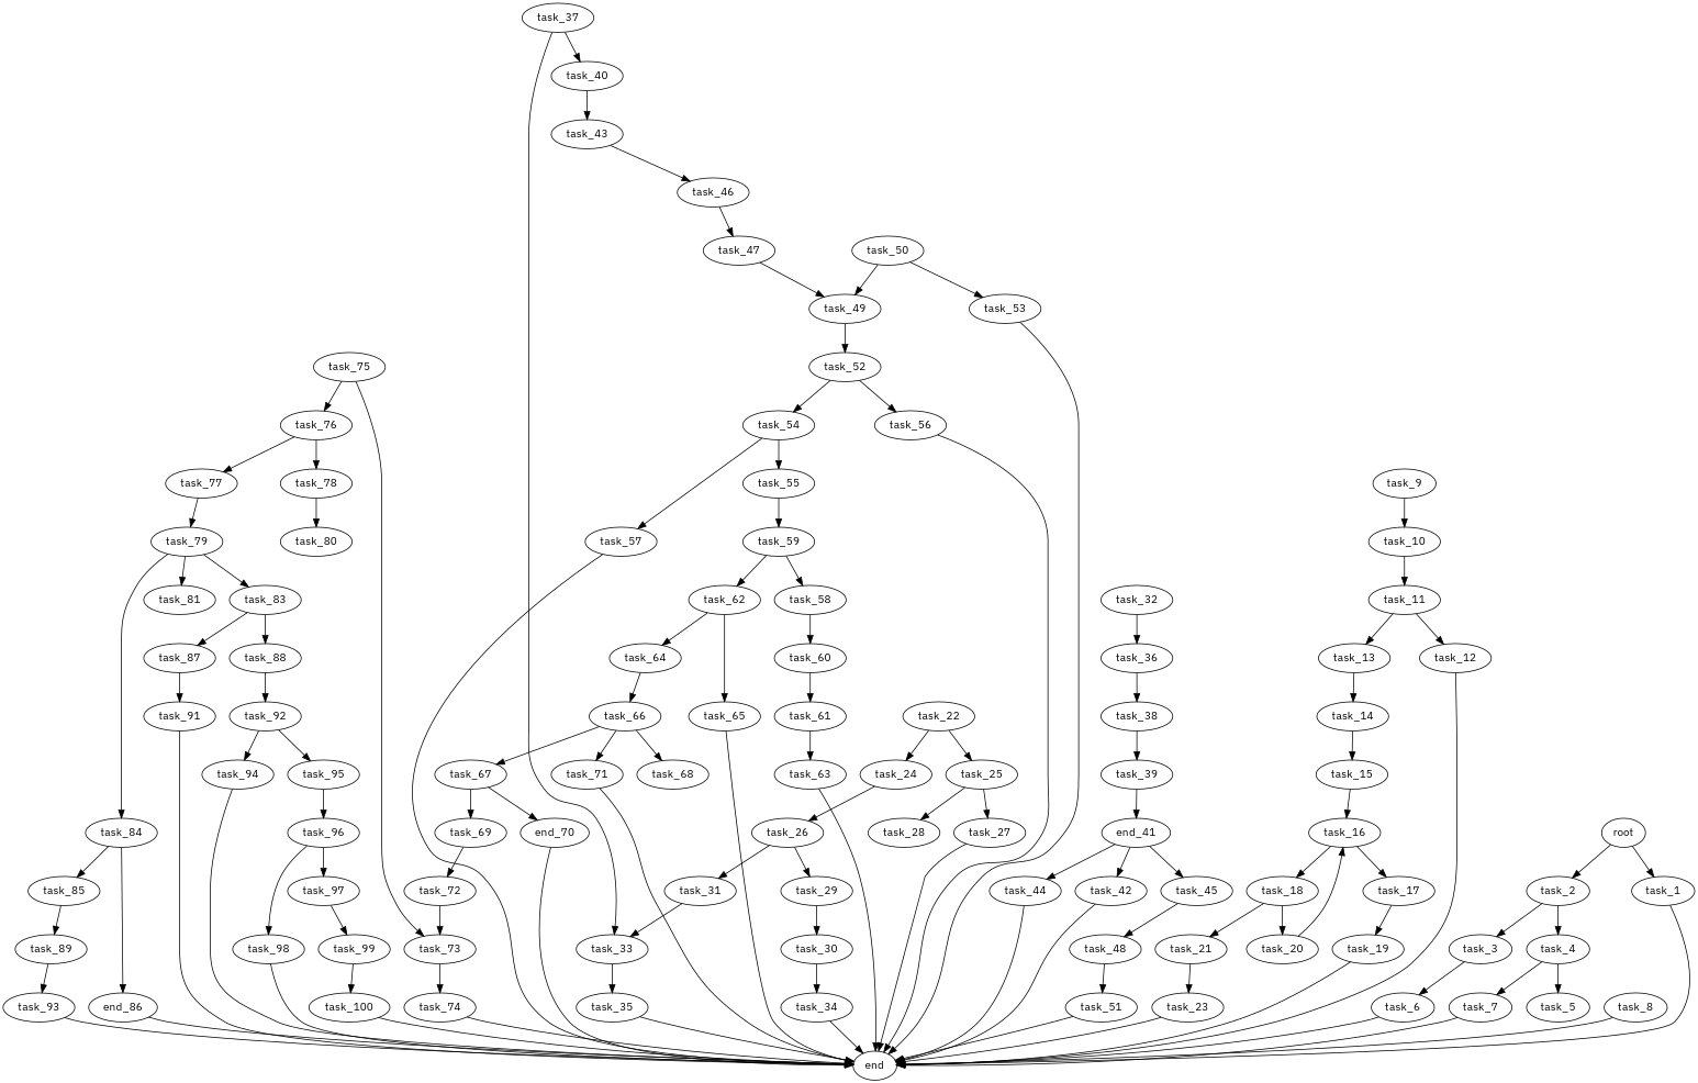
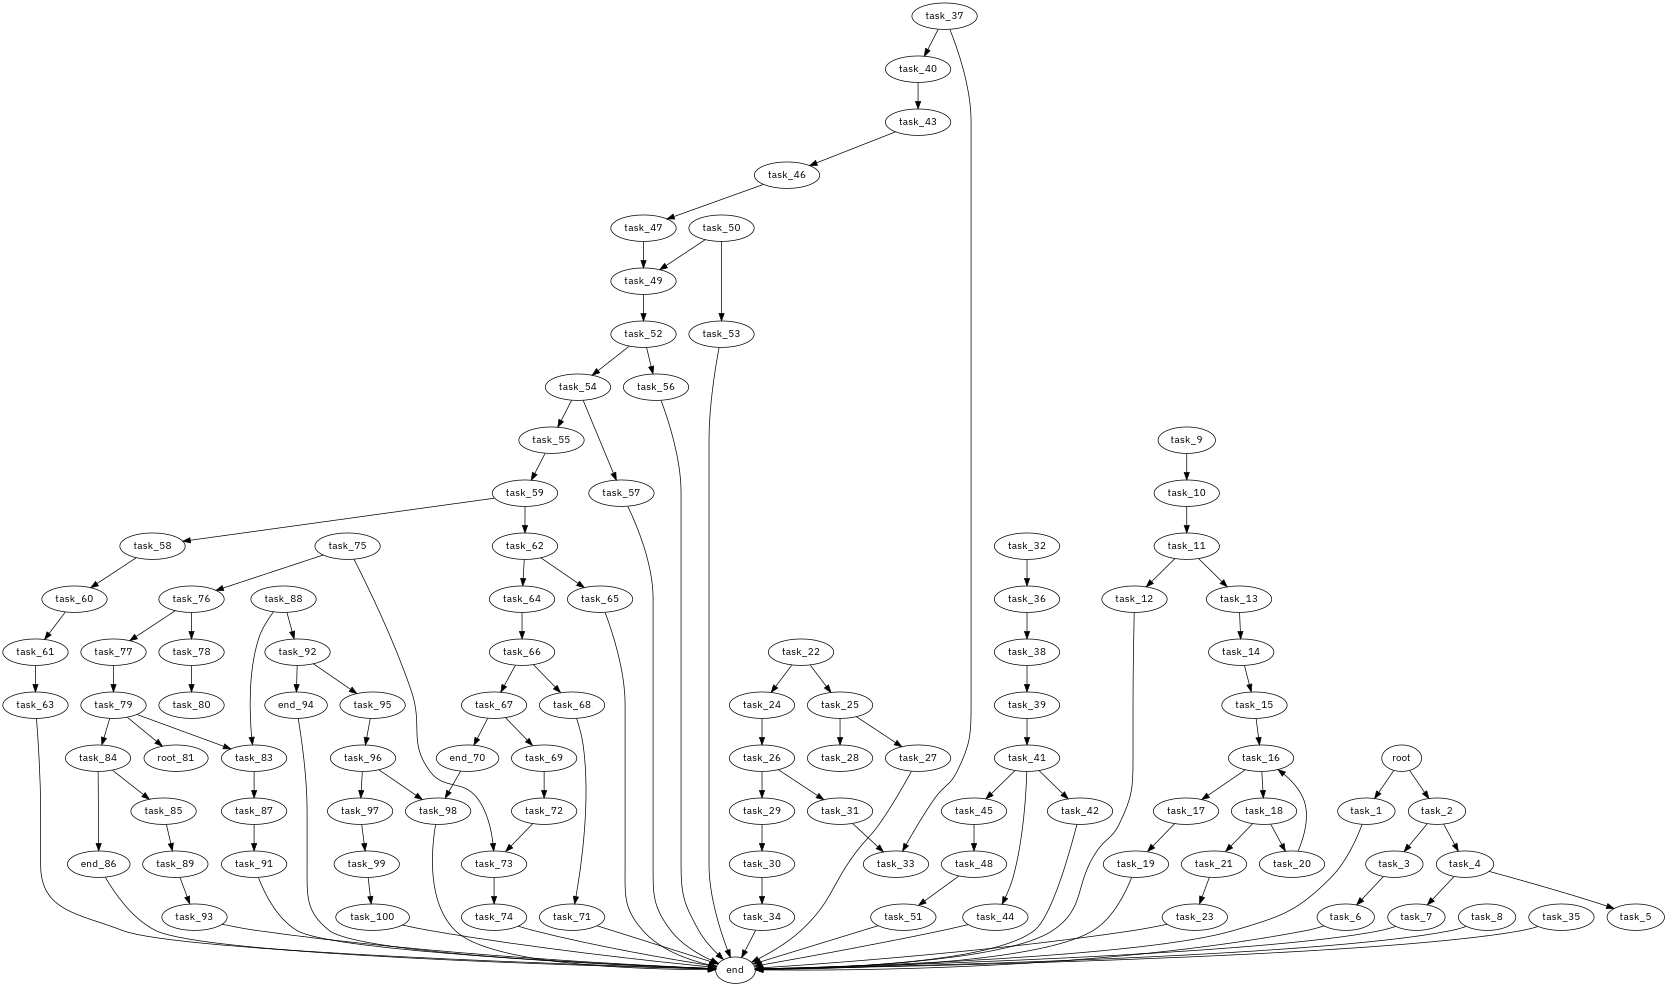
  digraph {
    fontname="IBM Plex Sans"
    node [fontname="IBM Plex Sans"]
    edge [fontname="IBM Plex Sans"]
    task_15
    task_16
    task_17
    task_18
    task_77
    task_79
-   task_81
+   task_81 [label=root_81]
    task_83
    task_84
    task_62
    task_64
    task_65
    task_66
    end
    task_59
    task_58
    task_20
    task_22
    task_24
    task_25
    task_19
    task_89
    task_93
    task_26
    task_29
    task_31
    task_92
-   task_94
+   task_94 [label=end_94]
    task_95
    task_96
    task_85
    task_23
    task_73
    task_74
    task_75
    task_76
    task_63
    task_45
    task_48
    task_51
    task_11
    task_13
    task_12
    task_14
    task_54
    task_55
    task_57
    task_60
    task_61
    task_56
    task_21
    task_30
    task_34
    task_78
    task_80
    task_47
    task_49
    task_52
    task_27
    task_28
    task_44
    n62 [label=end_70]
    task_67
    task_69
    task_72
    task_68
    task_71
    task_2
    task_4
    task_3
    task_5
    task_7
    task_6
    task_8
    n75 [label=end_86]
    task_36
    task_38
    task_39
    task_98
    task_97
    task_99
    task_53
    task_9
    task_10
    task_88
    task_87
    task_33
    task_35
    task_1
    task_40
    task_43
    task_46
    task_91
    task_100
    task_50
    task_42
    task_32
-   task_41 [label=end_41]
+   task_41
    task_37
    root
    task_15 -> task_16
    task_16 -> task_17
    task_16 -> task_18
    task_17 -> task_19
    task_18 -> task_20
    task_18 -> task_21
    task_77 -> task_79
    task_79 -> task_81
    task_79 -> task_83
    task_79 -> task_84
-   task_83 -> task_88
+   task_88 -> task_83
    task_83 -> task_87
    task_84 -> task_85
    task_84 -> n75
    task_62 -> task_64
    task_62 -> task_65
    task_64 -> task_66
    task_65 -> end
    task_66 -> task_67
    task_66 -> task_68
    task_59 -> task_62
    task_59 -> task_58
    task_58 -> task_60
    task_20 -> task_16
    task_22 -> task_24
    task_22 -> task_25
    task_24 -> task_26
    task_25 -> task_27
    task_25 -> task_28
    task_19 -> end
    task_89 -> task_93
    task_93 -> end
    task_26 -> task_29
    task_26 -> task_31
    task_29 -> task_30
    task_31 -> task_33
    task_92 -> task_94
    task_92 -> task_95
    task_94 -> end
    task_95 -> task_96
    task_96 -> task_98
    task_96 -> task_97
    task_85 -> task_89
    task_23 -> end
    task_73 -> task_74
    task_74 -> end
    task_75 -> task_73
    task_75 -> task_76
    task_76 -> task_77
    task_76 -> task_78
    task_63 -> end
    task_45 -> task_48
    task_48 -> task_51
    task_51 -> end
    task_11 -> task_13
    task_11 -> task_12
    task_13 -> task_14
    task_12 -> end
    task_14 -> task_15
    task_54 -> task_55
    task_54 -> task_57
    task_55 -> task_59
    task_57 -> end
    task_60 -> task_61
    task_61 -> task_63
    task_56 -> end
    task_21 -> task_23
    task_30 -> task_34
    task_34 -> end
    task_78 -> task_80
    task_47 -> task_49
    task_49 -> task_52
    task_52 -> task_54
    task_52 -> task_56
    task_27 -> end
    task_44 -> end
-   n62 -> end
+   n62 -> task_98
    task_67 -> n62
    task_67 -> task_69
    task_69 -> task_72
    task_72 -> task_73
-   task_66 -> task_71
+   task_68 -> task_71
    task_71 -> end
    task_2 -> task_4
    task_2 -> task_3
    task_4 -> task_5
    task_4 -> task_7
    task_3 -> task_6
    task_7 -> end
    task_6 -> end
    task_8 -> end
    n75 -> end
    task_36 -> task_38
    task_38 -> task_39
    task_39 -> task_41
    task_98 -> end
    task_97 -> task_99
    task_99 -> task_100
    task_53 -> end
    task_9 -> task_10
    task_10 -> task_11
    task_88 -> task_92
    task_87 -> task_91
-   task_33 -> task_35
    task_35 -> end
    task_1 -> end
    task_40 -> task_43
    task_43 -> task_46
    task_46 -> task_47
    task_91 -> end
    task_100 -> end
    task_50 -> task_49
    task_50 -> task_53
    task_42 -> end
    task_32 -> task_36
    task_41 -> task_45
    task_41 -> task_44
    task_41 -> task_42
    task_37 -> task_33
    task_37 -> task_40
    root -> task_2
    root -> task_1
  }
